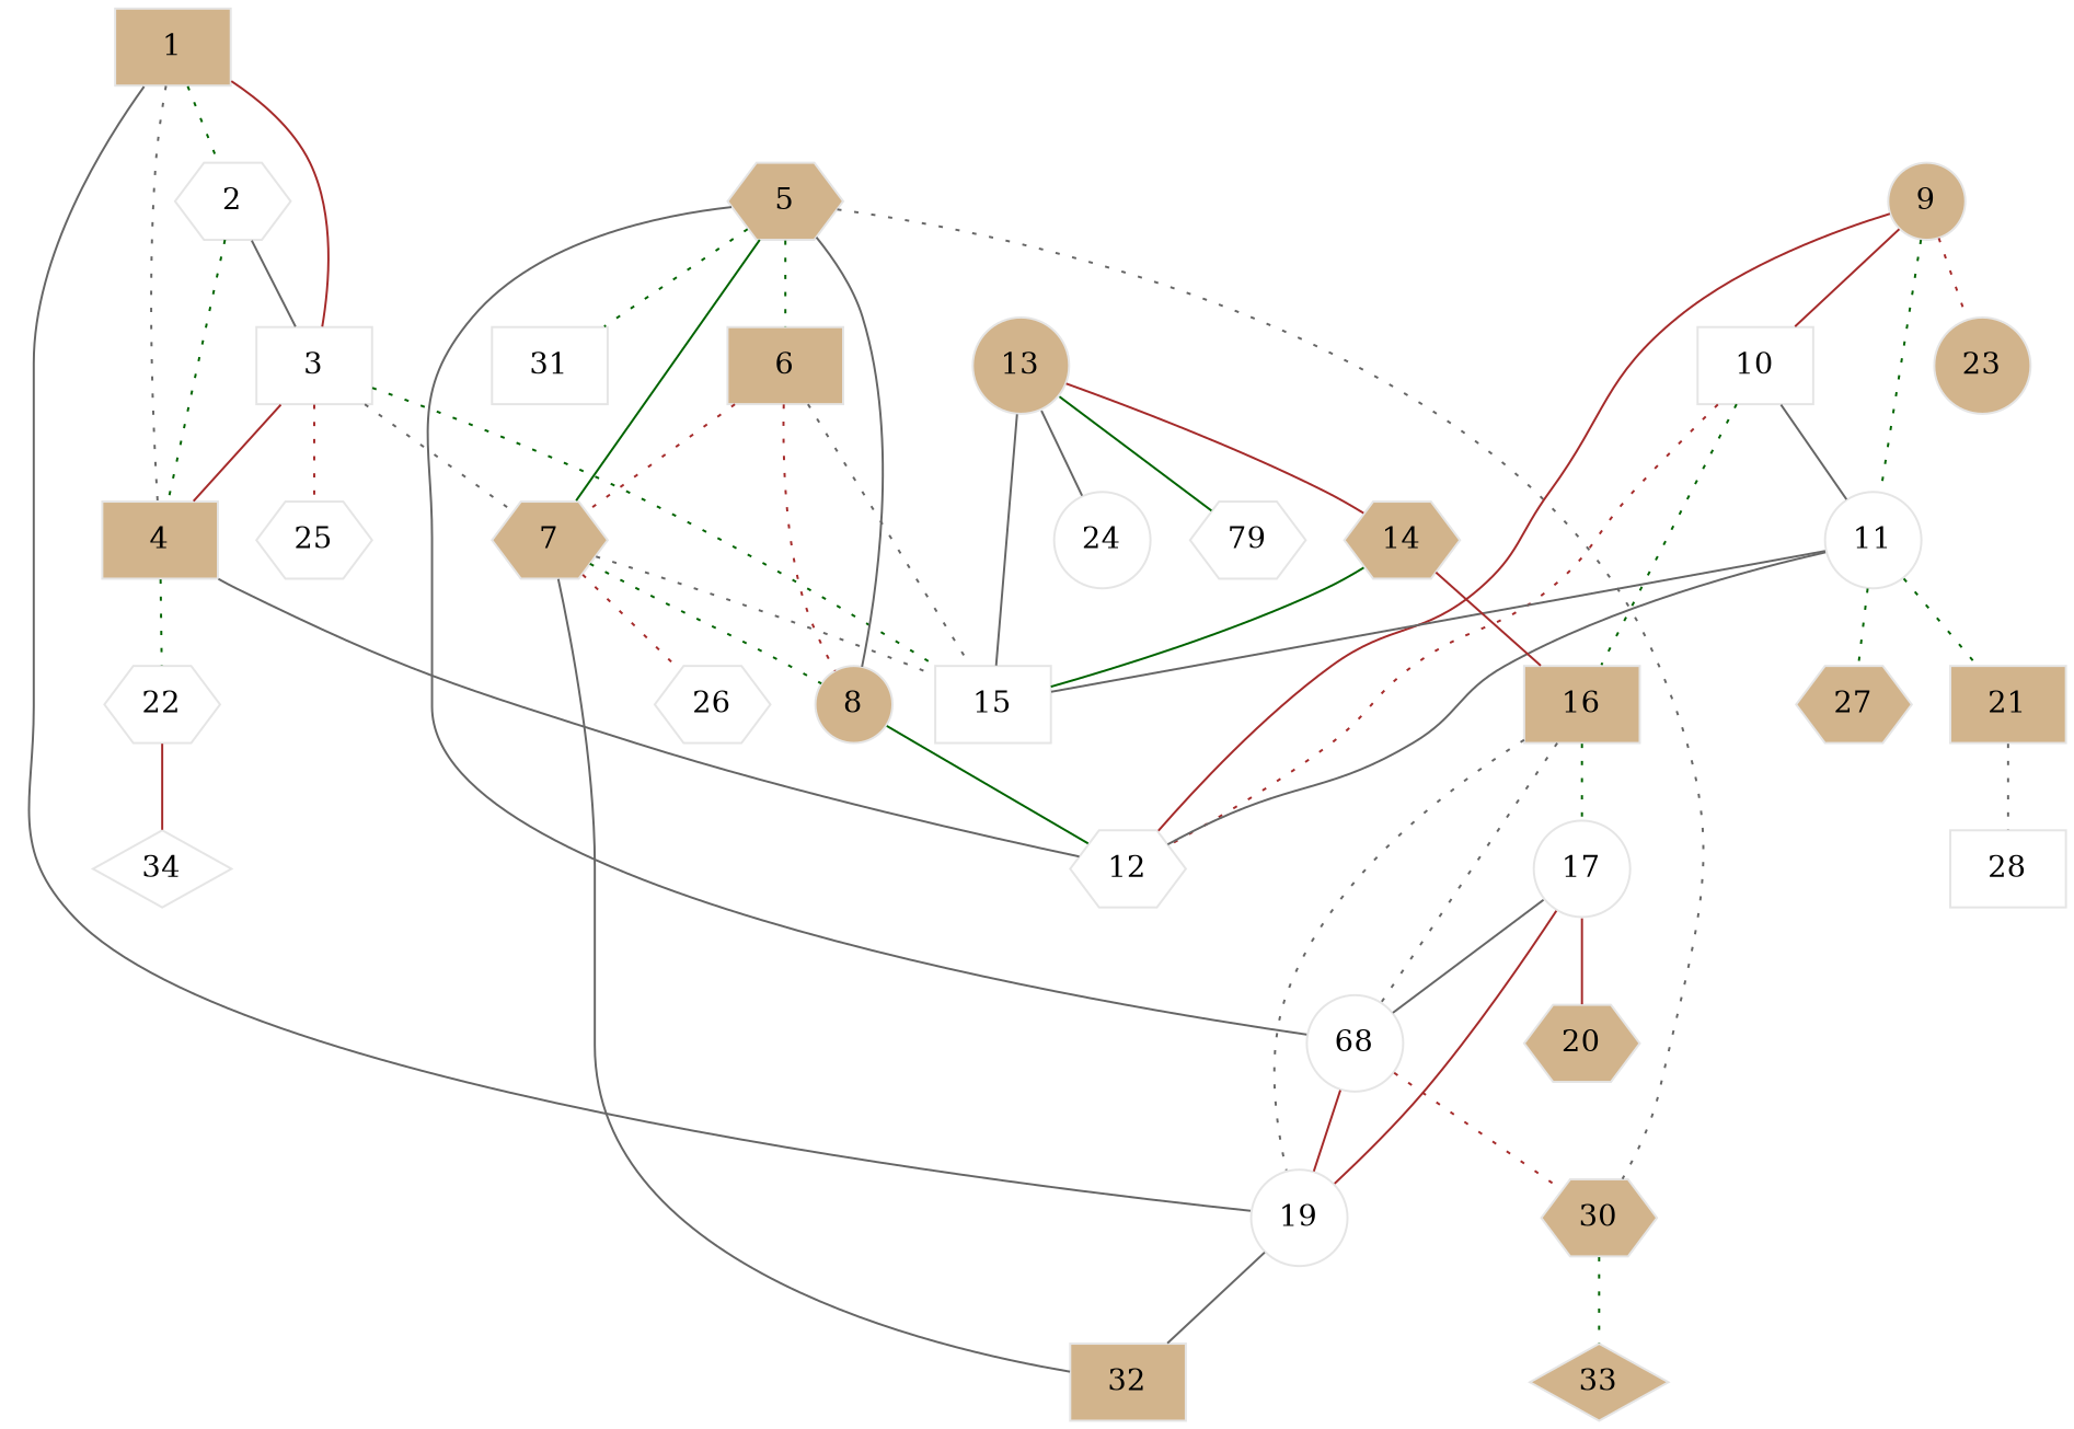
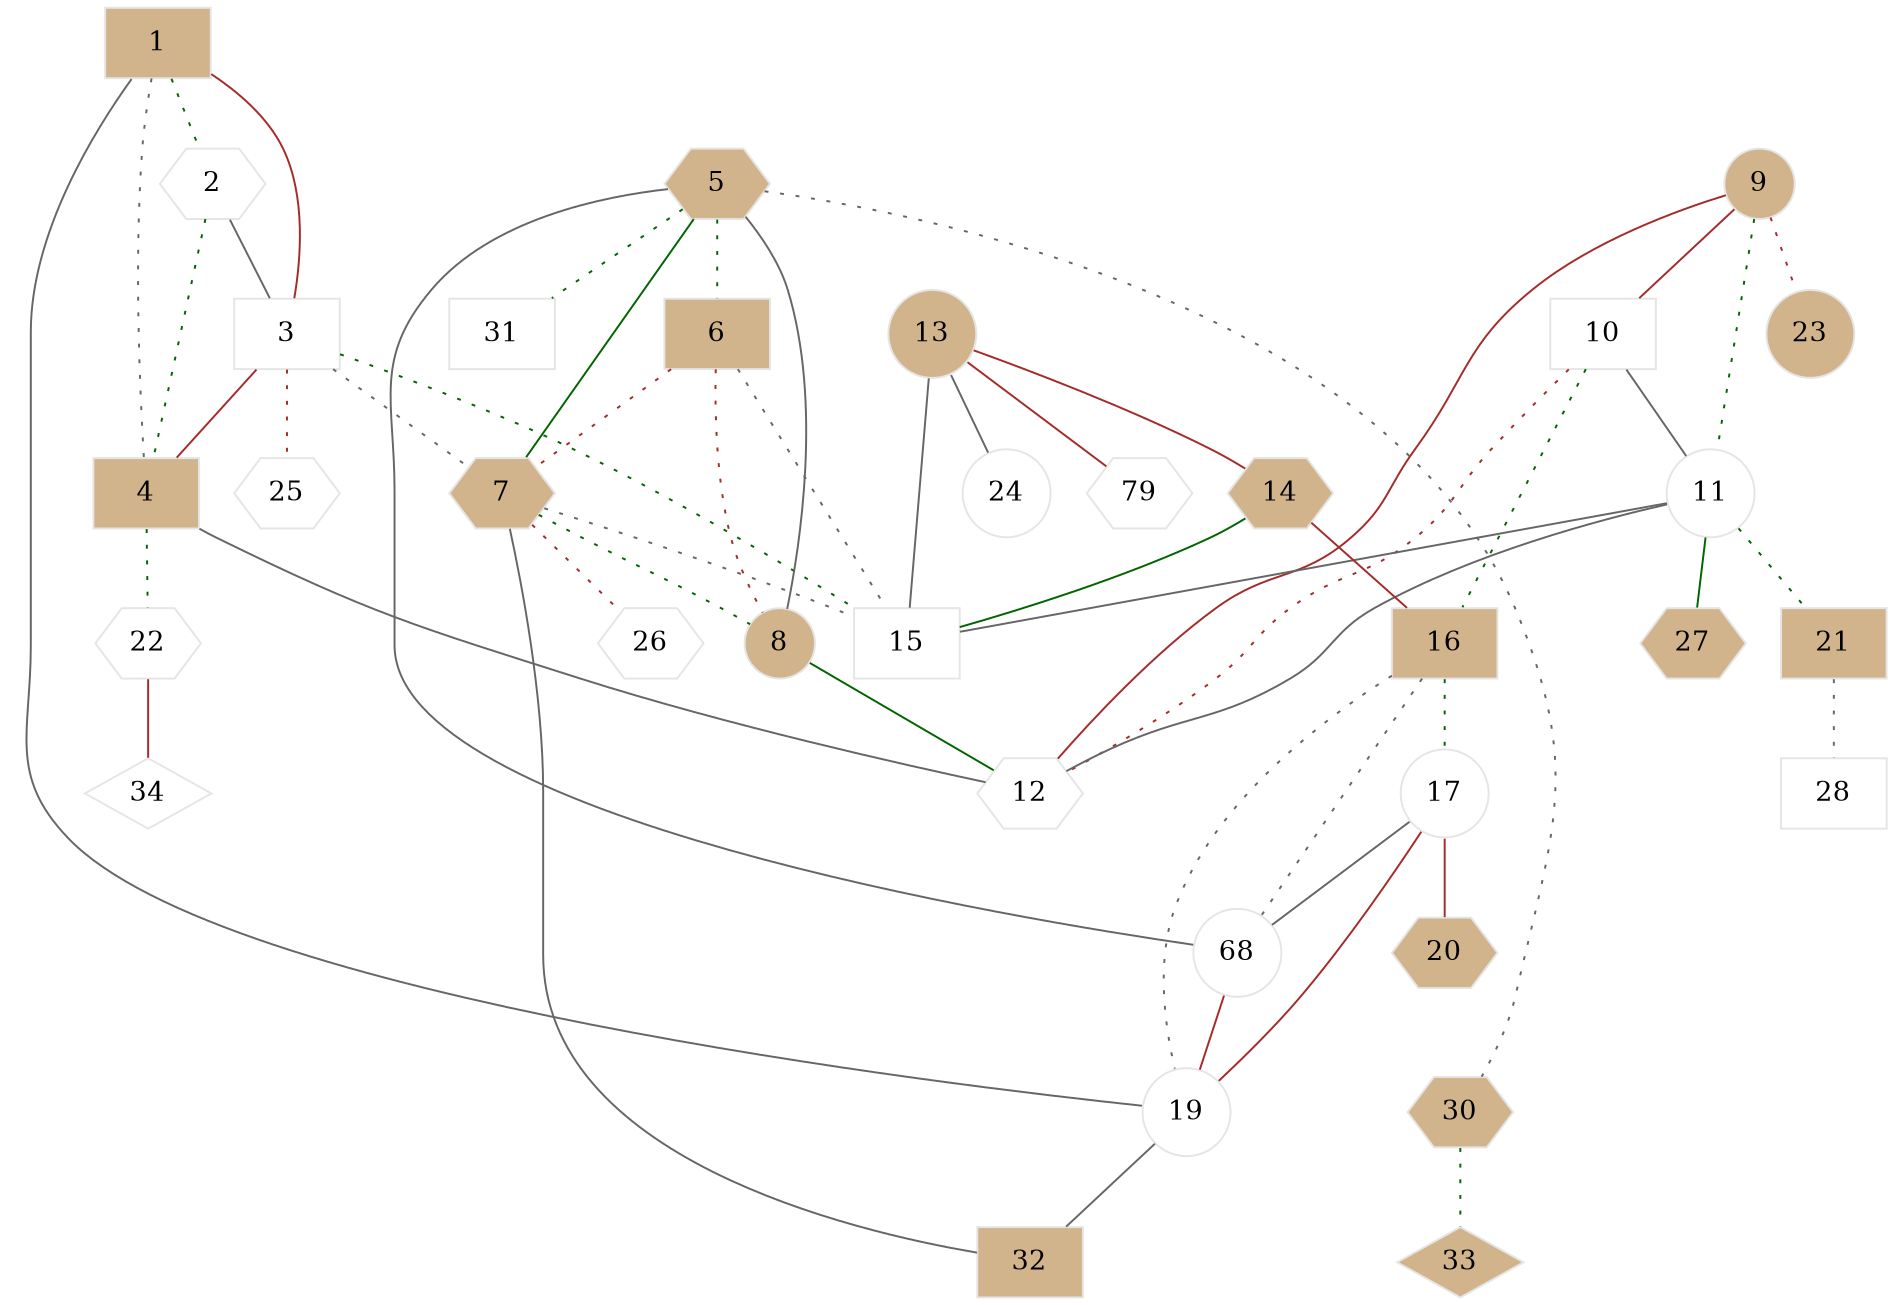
  graph {
    node [color=gray90 fillcolor=tan shape=hexagon style=filled]
    edge [color=gray40 style=dotted weight=1.0]
    1 [shape=box]
    2 [fillcolor=white]
    3 [fillcolor=white shape=box]
    4 [shape=box]
    19 [fillcolor=white shape=circle]
    7
    15 [fillcolor=white shape=box]
    25 [fillcolor=white]
    12 [fillcolor=white]
    22 [fillcolor=white]
    32 [shape=box]
    8 [shape=circle]
    26 [fillcolor=white]
    34 [fillcolor=white shape=diamond]
    5
    6 [shape=box]
    n17 [fillcolor=white label=68 shape=circle]
    30
    31 [fillcolor=white shape=box]
    33 [shape=diamond]
    9 [shape=circle]
    10 [fillcolor=white shape=box]
    11 [fillcolor=white shape=circle]
    23 [shape=circle]
    16 [shape=box]
    21 [shape=box]
    27
    17 [fillcolor=white shape=circle]
    28 [fillcolor=white shape=box]
    13 [shape=circle]
    14
    24 [fillcolor=white shape=circle]
    n33 [fillcolor=white label=79]
    20
    1 -- 2 [color=darkgreen]
    1 -- 3 [color=brown style=solid]
    1 -- 4
    1 -- 19 [style=solid]
    2 -- 3 [style=solid weight=2.0]
    2 -- 4 [color=darkgreen]
    3 -- 4 [color=brown style=solid]
    3 -- 7
    3 -- 15 [color=darkgreen]
    3 -- 25 [color=brown]
    4 -- 12 [style=solid]
    4 -- 22 [color=darkgreen]
    19 -- 32 [style=solid]
    7 -- 15
    7 -- 32 [style=solid]
    7 -- 8 [color=darkgreen]
    7 -- 26 [color=brown]
    22 -- 34 [color=brown style=solid]
    8 -- 12 [color=darkgreen style=solid]
    5 -- 7 [color=darkgreen style=solid]
    5 -- 8 [style=solid]
    5 -- 6 [color=darkgreen weight=6.0]
    5 -- n17 [style=solid]
    5 -- 30
    5 -- 31 [color=darkgreen]
    6 -- 7 [color=brown]
    6 -- 15
    6 -- 8 [color=brown]
    n17 -- 19 [color=brown style=solid weight=2.0]
-   n17 -- 30 [color=brown]
    30 -- 33 [color=darkgreen]
    9 -- 12 [color=brown style=solid]
    9 -- 10 [color=brown style=solid]
    9 -- 11 [color=darkgreen]
    9 -- 23 [color=brown weight=3.0]
    10 -- 12 [color=brown]
    10 -- 11 [style=solid]
    10 -- 16 [color=darkgreen]
    11 -- 15 [style=solid]
    11 -- 12 [style=solid]
    11 -- 21 [color=darkgreen]
-   11 -- 27 [color=darkgreen]
+   11 -- 27 [color=darkgreen style=solid]
    16 -- 19
    16 -- n17
    16 -- 17 [color=darkgreen]
    21 -- 28 [weight=3.0]
    17 -- 19 [color=brown style=solid]
    17 -- n17 [style=solid]
    17 -- 20 [color=brown style=solid weight=2.0]
    13 -- 15 [style=solid weight=5.0]
    13 -- 14 [color=brown style=solid]
    13 -- 24 [style=solid]
-   13 -- n33 [color=darkgreen style=solid]
+   13 -- n33 [color=brown style=solid]
    14 -- 15 [color=darkgreen style=solid weight=2.0]
    14 -- 16 [color=brown style=solid]
  }
